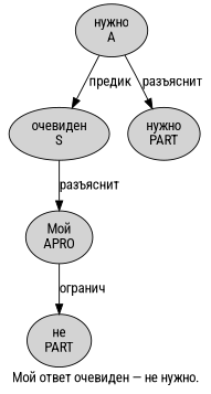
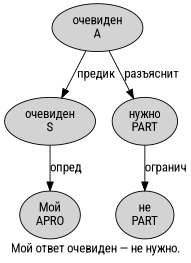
  digraph {
    fontname="Roboto Condensed"
    label="Мой ответ очевиден — не нужно."
    node [fillcolor=lightgray fontname="Roboto Condensed" penwidth=1 shape=ellipse style=filled]
    edge [fontname="Roboto Condensed"]
    n1 [label="Мой\nAPRO"]
    n2 [label="очевиден\nS"]
-   n3 [label="нужно\nA"]
+   n3 [label="очевиден\nA"]
    n4 [label="нужно\nPART"]
    n5 [label="не\nPART"]
-   n2 -> n1 [label="разъяснит"]
+   n2 -> n1 [label="опред"]
    n3 -> n2 [label="предик"]
    n3 -> n4 [label="разъяснит"]
-   n1 -> n5 [label="огранич"]
+   n4 -> n5 [label="огранич"]
  }
